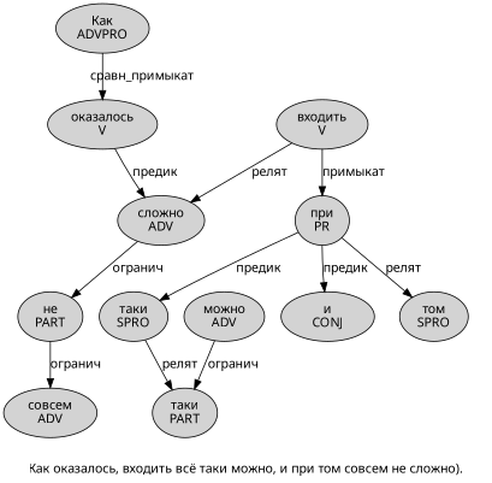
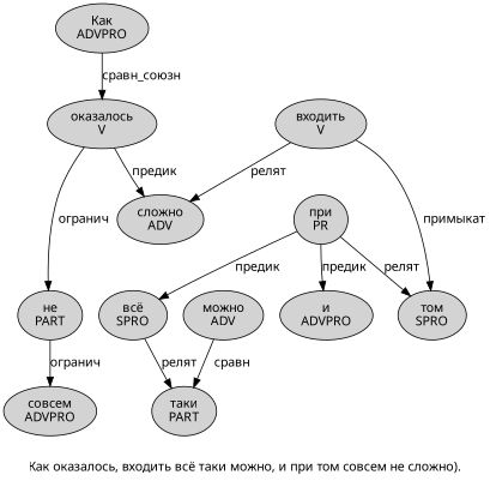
  digraph {
    fontname="Noto Sans"
    label="Как оказалось, входить всё таки можно, и при том совсем не сложно)."
    node [fillcolor=lightgray fontname="Noto Sans" penwidth=1 shape=ellipse style=filled]
    edge [fontname="Noto Sans"]
    n1 [label="Как\nADVPRO"]
    n2 [label="оказалось\nV"]
    n3 [label="сложно\nADV"]
    n4 [label="входить\nV"]
    n5 [label="при\nPR"]
-   n6 [label="таки\nSPRO"]
-   n7 [label="и\nCONJ"]
+   n6 [label="всё\nSPRO"]
+   n7 [label="и\nADVPRO"]
    n8 [label="том\nSPRO"]
    n9 [label="не\nPART"]
    n10 [label="таки\nPART"]
    n11 [label="можно\nADV"]
-   n12 [label="совсем\nADV"]
-   n1 -> n2 [label="сравн_примыкат"]
+   n12 [label="совсем\nADVPRO"]
+   n1 -> n2 [label="сравн_союзн"]
    n2 -> n3 [label="предик"]
-   n3 -> n9 [label="огранич"]
+   n2 -> n9 [label="огранич"]
    n4 -> n3 [label="релят"]
-   n4 -> n5 [label="примыкат"]
+   n4 -> n8 [label="примыкат"]
    n5 -> n6 [label="предик"]
    n5 -> n7 [label="предик"]
    n5 -> n8 [label="релят"]
    n6 -> n10 [label="релят"]
    n9 -> n12 [label="огранич"]
-   n11 -> n10 [label="огранич"]
+   n11 -> n10 [label="сравн"]
  }
